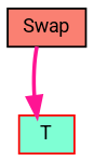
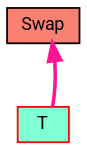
  digraph {
    rankdir=TB
    fontname=Roboto
    node [fontname=Roboto fontsize=10 shape=record style=filled]
    n1 [color=black fillcolor=salmon fontcolor=black height=0.2 label=Swap width=0.4]
    n2 [color=red height=0.2 label=T width=0.4 fillcolor=aquamarine]
-   n1 -> n2 [color=deeppink fontname=Roboto fontsize=10 labelfontname=FreeSans labelfontsize=10 style=bold]
+   n2 -> n1 [color=deeppink fontname=Roboto fontsize=10 labelfontname=FreeSans labelfontsize=10 style=bold]
  }
